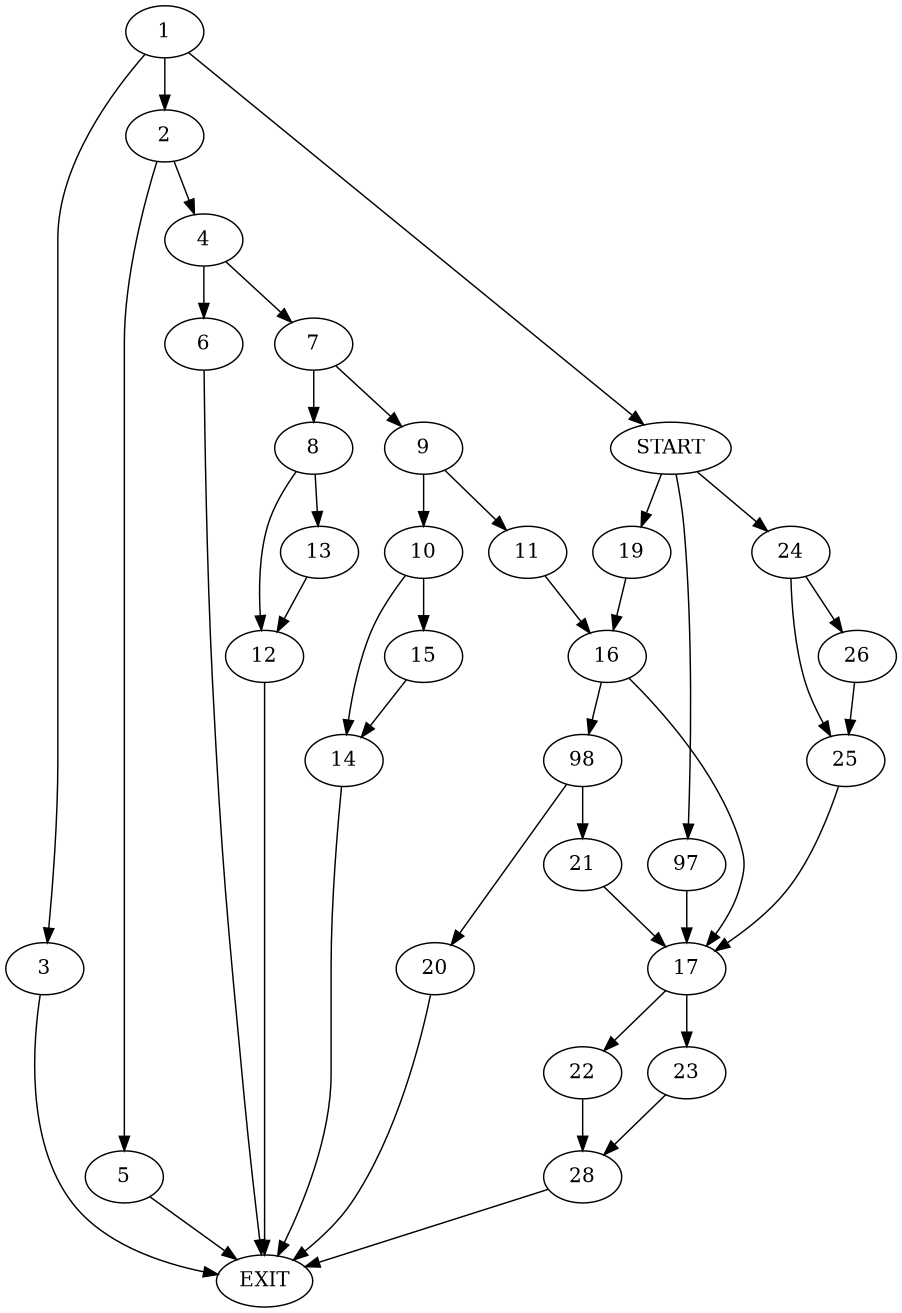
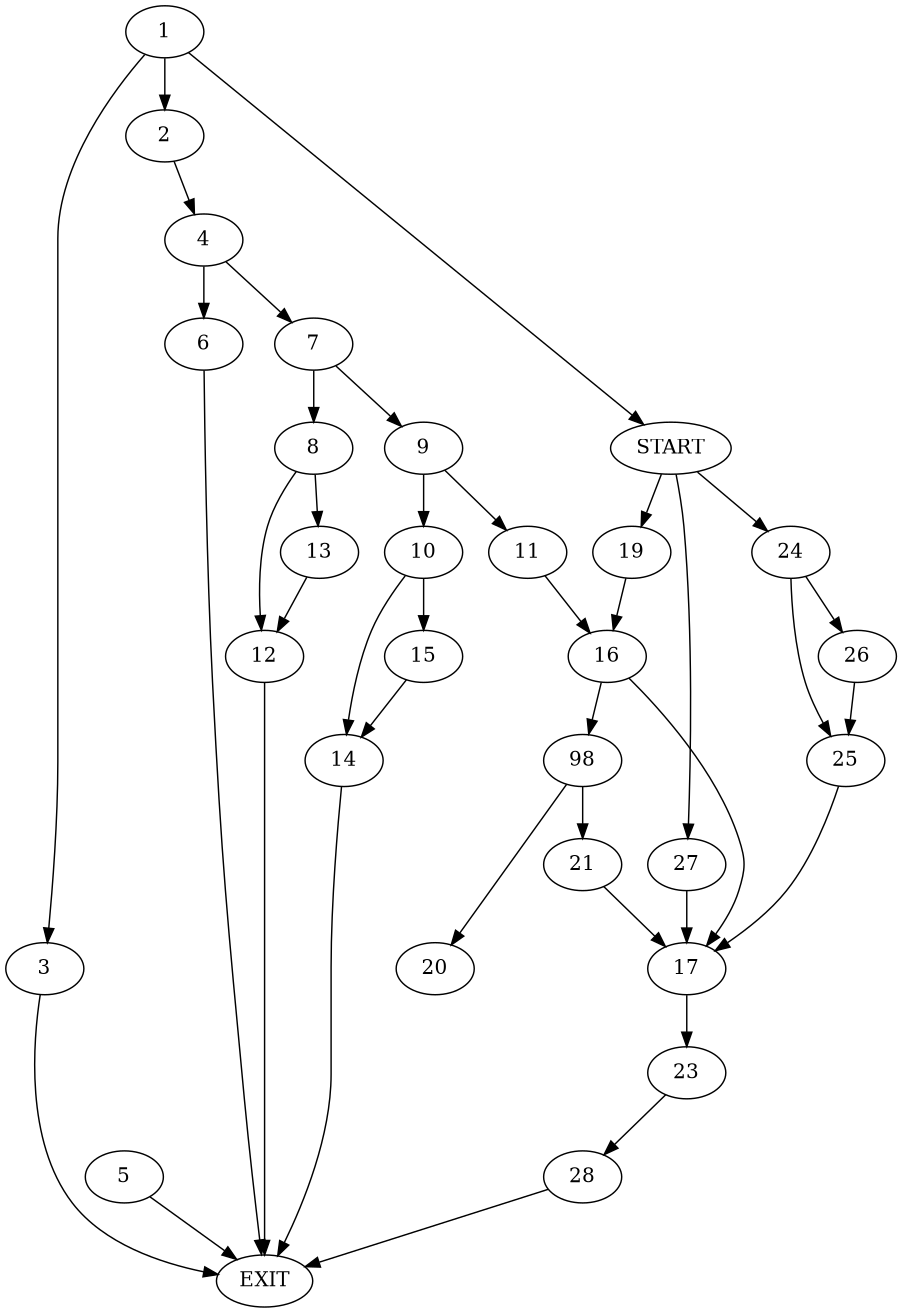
  digraph {
    n1 [label=START]
    19
    24
-   27 [label=97]
+   27
    1
    2
    3
    16
    25
    26
    17
    n12 [label=EXIT]
    4
    5
    6
    7
    8
    9
    12
    13
    10
    11
    14
    15
    n25 [label=98]
-   22
    23
    20
    21
    28
    n1 -> 19
    n1 -> 24
    n1 -> 27
    19 -> 16
    24 -> 25
    24 -> 26
    27 -> 17
    1 -> n1
    1 -> 2
    1 -> 3
    2 -> 4
-   2 -> 5
    3 -> n12
    16 -> 17
    16 -> n25
    25 -> 17
    26 -> 25
-   17 -> 22
    17 -> 23
    4 -> 6
    4 -> 7
    5 -> n12
    6 -> n12
    7 -> 8
    7 -> 9
    8 -> 12
    8 -> 13
    9 -> 10
    9 -> 11
    12 -> n12
    13 -> 12
    10 -> 14
    10 -> 15
    11 -> 16
    14 -> n12
    15 -> 14
    n25 -> 20
    n25 -> 21
-   22 -> 28
    23 -> 28
-   20 -> n12
    21 -> 17
    28 -> n12
  }
